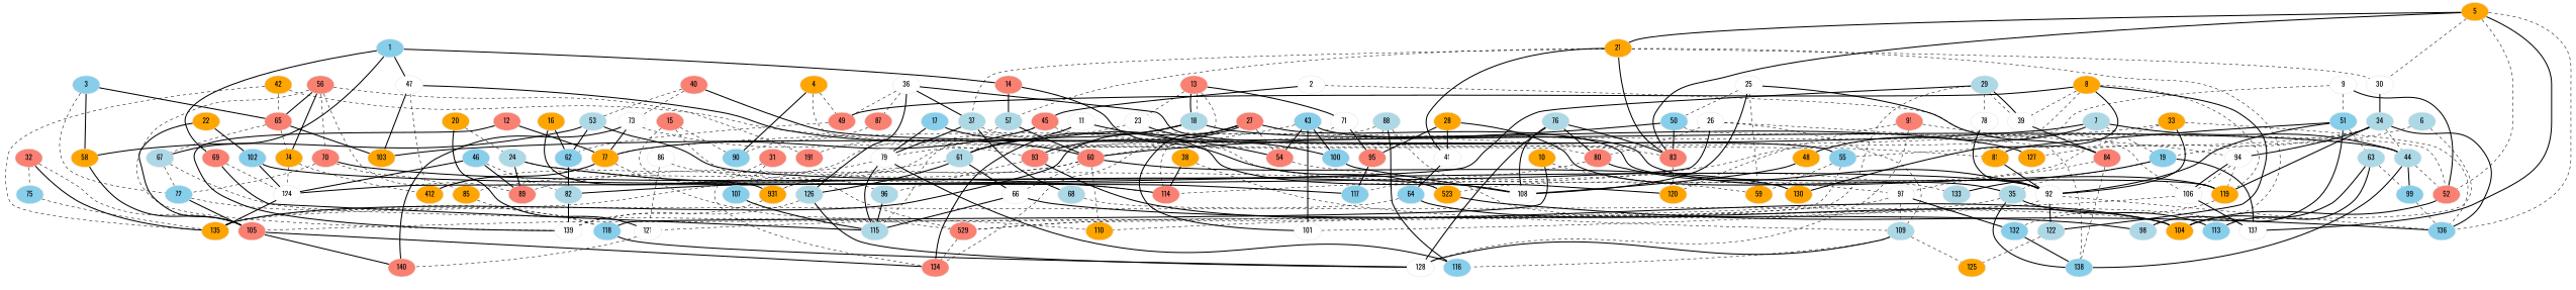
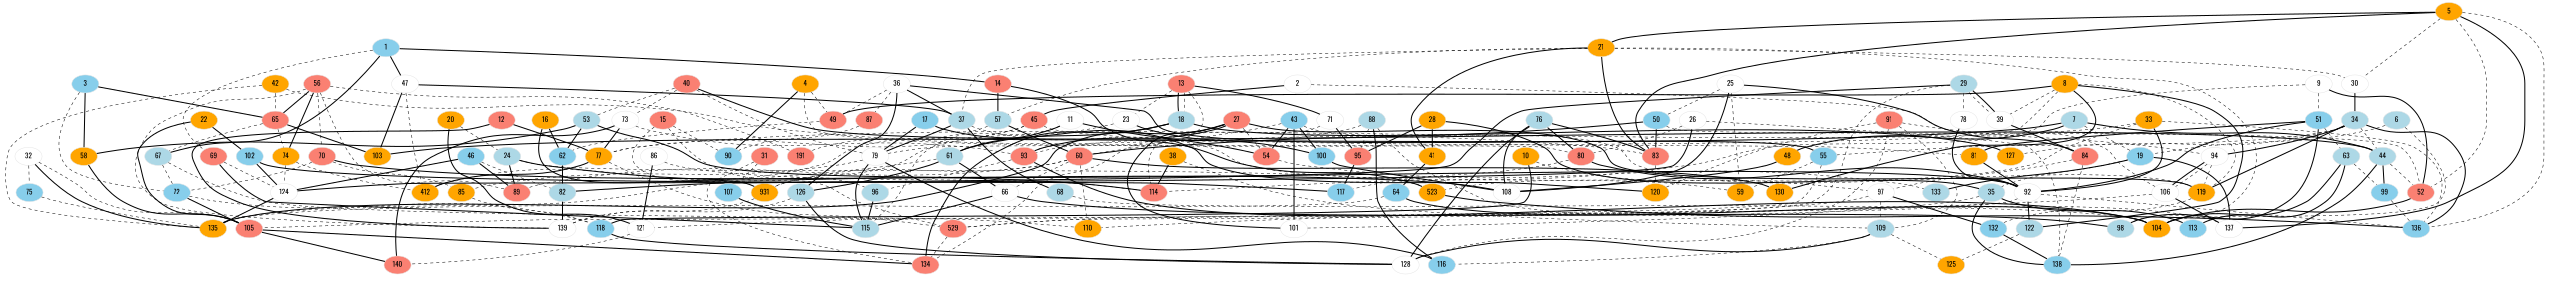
  graph {
    fontname=Oswald
    node [color=gray90 fillcolor=orange fontname=Oswald style=filled]
    edge [fontname=Oswald style=bold]
    1 [fillcolor=skyblue]
    14 [fillcolor=salmon]
    47 [fillcolor=white]
    67 [fillcolor=lightblue]
    69 [fillcolor=salmon]
    57 [fillcolor=lightblue]
    n7 [label=523]
    103
    60 [fillcolor=salmon]
    n10 [label=412]
    72 [fillcolor=skyblue]
    110
    115 [fillcolor=lightblue]
    124 [fillcolor=white]
    2 [fillcolor=white]
    45 [fillcolor=salmon]
    106 [fillcolor=white]
    77
    81
    137 [fillcolor=white]
    3 [fillcolor=skyblue]
    58
    65 [fillcolor=salmon]
    105 [fillcolor=salmon]
    74
    118 [fillcolor=skyblue]
    49 [fillcolor=salmon]
    4
    80 [fillcolor=salmon]
    90 [fillcolor=skyblue]
    62 [fillcolor=skyblue]
    92 [fillcolor=white]
    117 [fillcolor=skyblue]
    5
    21
    30 [fillcolor=white]
    52 [fillcolor=salmon]
    83 [fillcolor=salmon]
    136 [fillcolor=skyblue]
    37 [fillcolor=lightblue]
-   41 [fillcolor=white]
+   41
    98 [fillcolor=lightblue]
    34 [fillcolor=lightblue]
    104
    120
    6 [fillcolor=lightblue]
    19 [fillcolor=skyblue]
    35 [fillcolor=lightblue]
    133 [fillcolor=lightblue]
    7 [fillcolor=lightblue]
    44 [fillcolor=lightblue]
    48
    138 [fillcolor=skyblue]
    99 [fillcolor=skyblue]
    108 [fillcolor=white]
    8
    39 [fillcolor=white]
    79 [fillcolor=white]
    119
    122 [fillcolor=lightblue]
    130
    84 [fillcolor=salmon]
    85
    116 [fillcolor=skyblue]
    132 [fillcolor=skyblue]
    125
    9 [fillcolor=white]
    51 [fillcolor=skyblue]
    114 [fillcolor=salmon]
    63 [fillcolor=lightblue]
    97 [fillcolor=white]
    10
    n73 [fillcolor=salmon label=529]
    109 [fillcolor=lightblue]
    128 [fillcolor=white]
    11 [fillcolor=white]
    54 [fillcolor=salmon]
    61 [fillcolor=lightblue]
    135
    126 [fillcolor=lightblue]
    66 [fillcolor=white]
    12 [fillcolor=salmon]
    139 [fillcolor=white]
    13 [fillcolor=salmon]
    18 [fillcolor=lightblue]
    23 [fillcolor=white]
    71 [fillcolor=white]
    93 [fillcolor=salmon]
    127
    134 [fillcolor=salmon]
    n91 [label=931]
    100 [fillcolor=skyblue]
    95 [fillcolor=salmon]
    96 [fillcolor=lightblue]
    n95 [fillcolor=salmon label=191]
    15 [fillcolor=salmon]
    16
    82 [fillcolor=lightblue]
    17 [fillcolor=skyblue]
    25 [fillcolor=white]
    50 [fillcolor=skyblue]
    59
    101 [fillcolor=white]
    113 [fillcolor=skyblue]
    24 [fillcolor=lightblue]
    20
    121 [fillcolor=white]
    89 [fillcolor=salmon]
    140 [fillcolor=salmon]
    68 [fillcolor=lightblue]
    64 [fillcolor=skyblue]
    102 [fillcolor=skyblue]
    22
    26 [fillcolor=white]
    27 [fillcolor=salmon]
    28
    29 [fillcolor=lightblue]
    78 [fillcolor=white]
    55 [fillcolor=skyblue]
    94 [fillcolor=white]
    31 [fillcolor=salmon]
    107 [fillcolor=skyblue]
-   32 [fillcolor=salmon]
+   32 [fillcolor=white]
    75 [fillcolor=skyblue]
    33
    36 [fillcolor=white]
    87 [fillcolor=salmon]
    38
    40 [fillcolor=salmon]
    53 [fillcolor=lightblue]
    73 [fillcolor=white]
    42
    43 [fillcolor=skyblue]
    46 [fillcolor=skyblue]
    56 [fillcolor=salmon]
    70 [fillcolor=salmon]
    76 [fillcolor=lightblue]
    86 [fillcolor=white]
    88 [fillcolor=lightblue]
    91 [fillcolor=salmon]
    1 -- 14
    1 -- 47
    1 -- 67
-   1 -- 69
+   1 -- 69 [style=dashed]
    14 -- 57
    14 -- n7
    47 -- 103
-   47 -- 60
+   47 -- 37
    47 -- n10 [style=dashed]
    67 -- 72 [style=dashed]
    67 -- 110 [style=dashed]
    69 -- 115
    69 -- 124 [style=dashed]
    57 -- 60
    57 -- n95 [style=dashed]
    n7 -- 136
    60 -- 110 [style=dashed]
    60 -- 130
    60 -- 66 [style=dashed]
    60 -- n91 [style=dashed]
    60 -- 89 [style=dashed]
    72 -- 105
    72 -- 118 [style=dashed]
    124 -- 135
    2 -- 45
    2 -- 106 [style=dashed]
    45 -- n10 [style=dashed]
-   45 -- 77
+   45 -- 77 [style=dashed]
    45 -- 81 [style=dashed]
    106 -- 110 [style=dashed]
    106 -- 137
    77 -- n10
    77 -- n73 [style=dashed]
    81 -- 92
    3 -- 72 [style=dashed]
    3 -- 58
    3 -- 65
    58 -- 105
    65 -- 67 [style=dashed]
    65 -- 103
    65 -- 74 [style=dashed]
    105 -- 134
    105 -- 140
    74 -- n10 [style=dashed]
    74 -- 124 [style=dashed]
    118 -- 128
    49 -- 62 [style=dashed]
    4 -- 49 [style=dashed]
    4 -- 80 [style=dashed]
    4 -- 90
    80 -- 92
    80 -- 117 [style=dashed]
    62 -- 82
    92 -- 136 [style=dashed]
    92 -- 122
    92 -- 121 [style=dashed]
    5 -- 137
    5 -- 21
    5 -- 30 [style=dashed]
    5 -- 52 [style=dashed]
    5 -- 83
    5 -- 136 [style=dashed]
    21 -- 57 [style=dashed]
    21 -- 30 [style=dashed]
    21 -- 83
    21 -- 37 [style=dashed]
    21 -- 41
    21 -- 98 [style=dashed]
    30 -- 34
    52 -- 104
    83 -- 120 [style=dashed]
    37 -- 79
    37 -- 59 [style=dashed]
    37 -- 68
    41 -- 64
    34 -- 136
    34 -- 44 [style=dashed]
    34 -- 119
    34 -- 127 [style=dashed]
    34 -- 55 [style=dashed]
    34 -- 94
    6 -- 104 [style=dashed]
    6 -- 19 [style=dashed]
    19 -- 137
    19 -- 35 [style=dashed]
    19 -- 133
    35 -- 138
    35 -- 101 [style=dashed]
    35 -- 113
    7 -- 103
    7 -- 19 [style=dashed]
    7 -- 44
    7 -- 48
    44 -- 52 [style=dashed]
    44 -- 138
    44 -- 99
    48 -- 108
    99 -- 136 [style=dashed]
    8 -- 49
    8 -- 39 [style=dashed]
    8 -- 79 [style=dashed]
    8 -- 119 [style=dashed]
    8 -- 122
    8 -- 130
    39 -- 84
    79 -- 115
    79 -- 85 [style=dashed]
    79 -- 116
    119 -- 132 [style=dashed]
    122 -- 125 [style=dashed]
    84 -- 138 [style=dashed]
    84 -- 97 [style=dashed]
    85 -- 118 [style=dashed]
    132 -- 138
    9 -- 52
    9 -- 51 [style=dashed]
    9 -- 114 [style=dashed]
    51 -- 81
    51 -- 92
    51 -- 98
    51 -- 63 [style=dashed]
    63 -- 104
    63 -- 99 [style=dashed]
    63 -- 113
    97 -- 132
    97 -- n73 [style=dashed]
    97 -- 109 [style=dashed]
    10 -- 118
    10 -- 97 [style=dashed]
    n73 -- 134 [style=dashed]
    109 -- 116 [style=dashed]
    109 -- 125 [style=dashed]
    109 -- 128
    11 -- 115 [style=dashed]
    11 -- 54
    11 -- 61
    54 -- 133 [style=dashed]
    61 -- 135 [style=dashed]
    61 -- 126
    61 -- 66
    126 -- 128
    126 -- 139 [style=dashed]
    66 -- 115
    66 -- 98
    12 -- 77
    12 -- 139
    13 -- 18
    13 -- 18 [style=dashed]
    13 -- 23 [style=dashed]
    13 -- 71
    13 -- 93 [style=dashed]
    18 -- 61
    18 -- 127
    18 -- 134
    23 -- n91 [style=dashed]
    23 -- 100
    71 -- 114 [style=dashed]
    71 -- 95
    93 -- 104
    93 -- 96 [style=dashed]
    n91 -- 139 [style=dashed]
    100 -- 108
    95 -- 117
    96 -- 115
    15 -- 90 [style=dashed]
    15 -- n73 [style=dashed]
    15 -- 96 [style=dashed]
    16 -- 62
    16 -- n91
    82 -- 139
    17 -- 120
    17 -- 79
    25 -- 108
    25 -- 84
    25 -- 50 [style=dashed]
    25 -- 59 [style=dashed]
    50 -- 60
    50 -- 52 [style=dashed]
    50 -- 83
    24 -- n7 [style=dashed]
    24 -- 114
    24 -- 89
    20 -- 24 [style=dashed]
    20 -- 121
    121 -- 140 [style=dashed]
    68 -- 104 [style=dashed]
    64 -- 104
    64 -- 135 [style=dashed]
    102 -- 124
    102 -- 117
    22 -- 105
    22 -- 102
    26 -- 124
    26 -- 80 [style=dashed]
    26 -- 138 [style=dashed]
    27 -- 119
    27 -- 54 [style=dashed]
    27 -- 135
    27 -- 93
    27 -- 134 [style=dashed]
    27 -- 101
    28 -- 41
    28 -- 35
    28 -- 95
    29 -- 39 [style=dashed]
    29 -- 39
    29 -- n73 [style=dashed]
    29 -- 82
    29 -- 78 [style=dashed]
    78 -- 92
    55 -- 105 [style=dashed]
    55 -- 59 [style=dashed]
    94 -- 106
    94 -- 106 [style=dashed]
    94 -- 119 [style=dashed]
    31 -- 134 [style=dashed]
    31 -- 107 [style=dashed]
    107 -- 115
    32 -- 105 [style=dashed]
    32 -- 135
    32 -- 75 [style=dashed]
    75 -- 135 [style=dashed]
    33 -- n7 [style=dashed]
    33 -- 77 [style=dashed]
    33 -- 92
    33 -- 136 [style=dashed]
    36 -- 49 [style=dashed]
    36 -- 37
    36 -- 126
    36 -- 55
    36 -- 87 [style=dashed]
    87 -- 90 [style=dashed]
    38 -- 114
    38 -- 109 [style=dashed]
    40 -- 44
+   40 -- 79 [style=dashed]
    40 -- 53 [style=dashed]
    40 -- 73 [style=dashed]
    53 -- 58
    53 -- 62
    53 -- 92
    73 -- 77
    73 -- 93 [style=dashed]
    73 -- 140
    42 -- 65 [style=dashed]
    42 -- 83 [style=dashed]
    42 -- 135 [style=dashed]
    43 -- 60 [style=dashed]
-   43 -- 119
+   43 -- 119 [style=dashed]
    43 -- 54
    43 -- 100
    43 -- 101
    46 -- 124
    46 -- 82 [style=dashed]
    46 -- 89
    56 -- 65
    56 -- 74
    56 -- 139 [style=dashed]
    56 -- n95 [style=dashed]
    56 -- 89 [style=dashed]
    56 -- 70 [style=dashed]
    70 -- 72 [style=dashed]
    70 -- 108
    70 -- 85 [style=dashed]
    76 -- 80
    76 -- 83
    76 -- 108
    76 -- 128
    86 -- 114 [style=dashed]
-   86 -- 121 [style=dashed]
+   86 -- 121
    88 -- 137 [style=dashed]
    88 -- 116
    88 -- 93 [style=dashed]
    88 -- 95 [style=dashed]
    91 -- 120 [style=dashed]
-   26 -- 109 [style=dashed]
+   91 -- 109 [style=dashed]
    91 -- 128 [style=dashed]
    91 -- 94 [style=dashed]
  }
